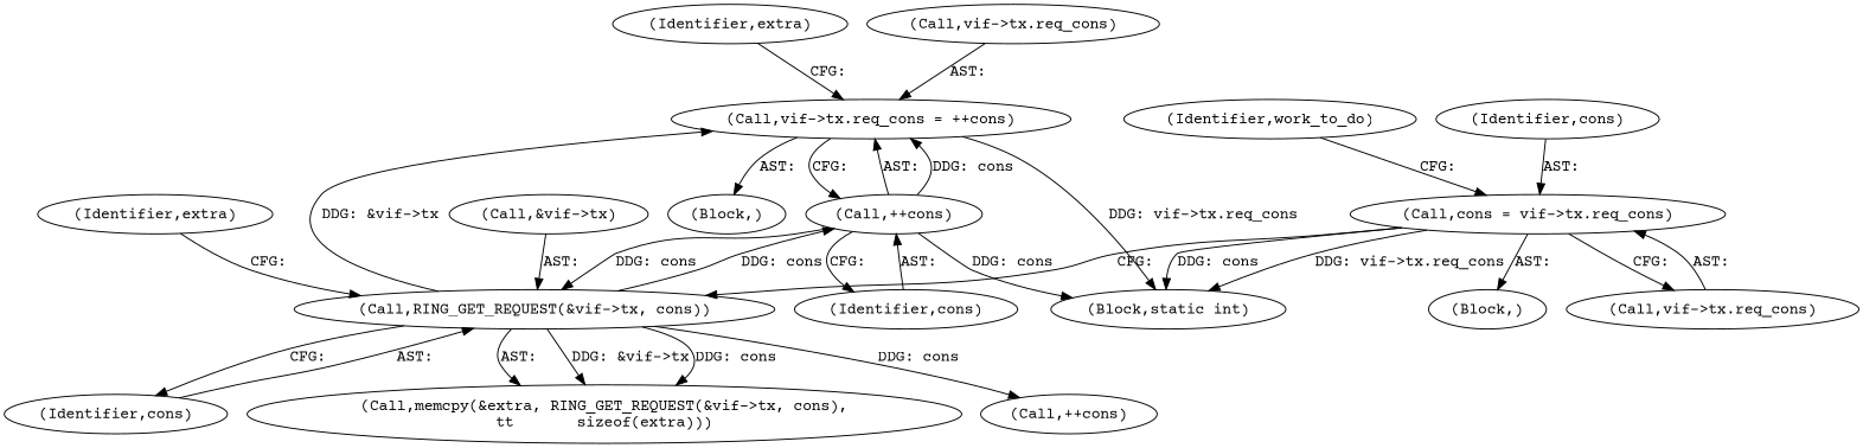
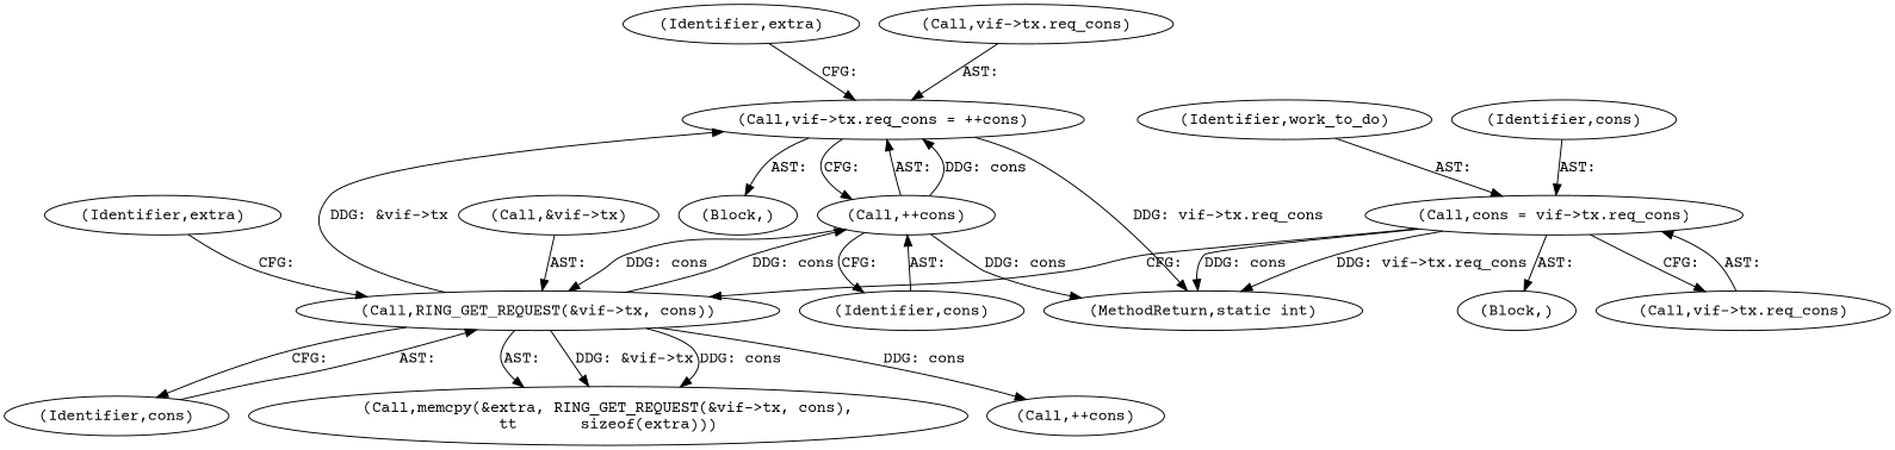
  digraph {
    fontname="Courier Prime"
    node [fontname="Courier Prime"]
    edge [fontname="Courier Prime"]
    n1 [label="(Call,vif->tx.req_cons = ++cons)"]
    n2 [label="(Call,++cons)"]
-   n3 [label="(Block,static int)"]
+   n3 [label="(MethodReturn,static int)"]
    n4 [label="(Block,)"]
    n5 [label="(Call,RING_GET_REQUEST(&vif->tx, cons))"]
    n6 [label="(Identifier,cons)"]
    n7 [label="(Identifier,cons)"]
    n8 [label="(Call,memcpy(&extra, RING_GET_REQUEST(&vif->tx, cons),\n\t\t       sizeof(extra)))"]
    n9 [label="(Call,++cons)"]
    n10 [label="(Call,cons = vif->tx.req_cons)"]
    n11 [label="(Block,)"]
    n12 [label="(Call,vif->tx.req_cons)"]
    n13 [label="(Identifier,extra)"]
    n14 [label="(Identifier,work_to_do)"]
    n15 [label="(Identifier,extra)"]
    n16 [label="(Call,&vif->tx)"]
    n17 [label="(Call,vif->tx.req_cons)"]
    n18 [label="(Identifier,cons)"]
    n1 -> n2 [label="CFG: "]
    n1 -> n3 [label="DDG: vif->tx.req_cons"]
    n1 -> n4 [label="AST: "]
    n2 -> n1 [label="AST: "]
    n2 -> n1 [label="DDG: cons"]
    n2 -> n3 [label="DDG: cons"]
    n2 -> n5 [label="DDG: cons"]
    n2 -> n6 [label="CFG: "]
    n5 -> n1 [label="DDG: &vif->tx"]
    n5 -> n2 [label="DDG: cons"]
    n5 -> n7 [label="CFG: "]
    n5 -> n8 [label="AST: "]
    n5 -> n8 [label="DDG: &vif->tx"]
    n5 -> n8 [label="DDG: cons"]
    n5 -> n9 [label="DDG: cons"]
    n6 -> n2 [label="AST: "]
    n7 -> n5 [label="AST: "]
    n10 -> n3 [label="DDG: cons"]
    n10 -> n3 [label="DDG: vif->tx.req_cons"]
    n10 -> n5 [label="CFG: "]
    n10 -> n11 [label="AST: "]
    n10 -> n12 [label="CFG: "]
    n12 -> n10 [label="AST: "]
    n13 -> n1 [label="CFG: "]
-   n14 -> n10 [label="CFG: "]
+   n14 -> n10 [label="AST: "]
    n15 -> n5 [label="CFG: "]
    n16 -> n5 [label="AST: "]
    n17 -> n1 [label="AST: "]
    n18 -> n10 [label="AST: "]
  }
